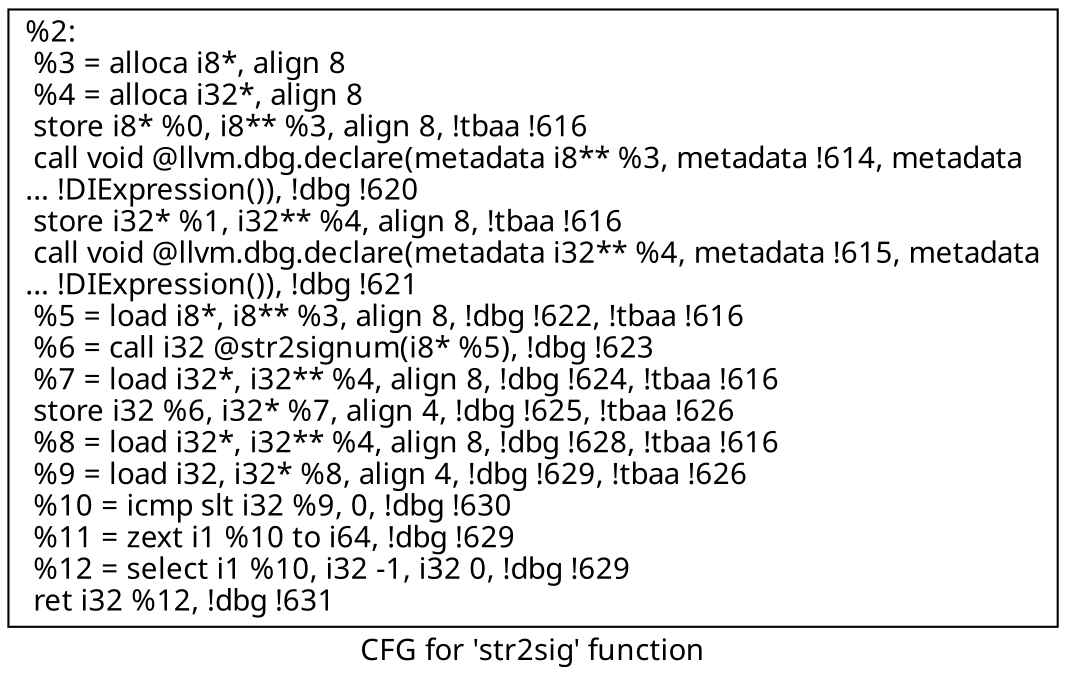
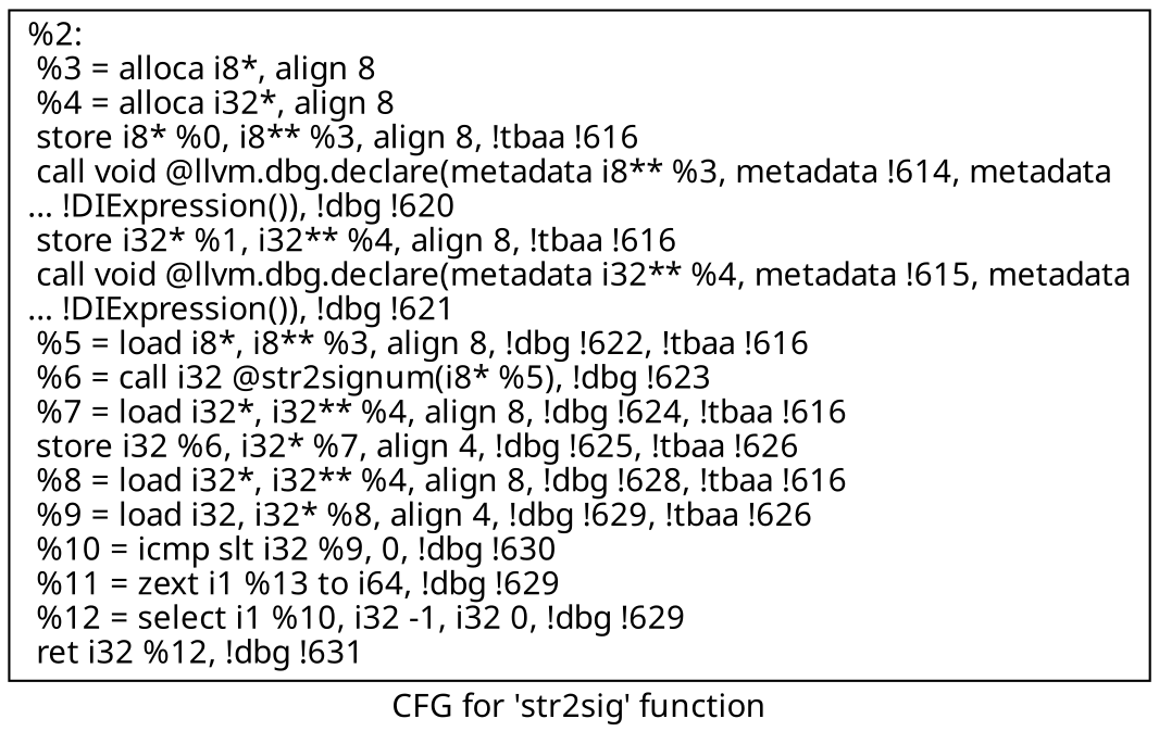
  digraph {
    label="CFG for 'str2sig' function"
    fontname="Noto Sans"
-   n1 [label="{%2:\l  %3 = alloca i8*, align 8\l  %4 = alloca i32*, align 8\l  store i8* %0, i8** %3, align 8, !tbaa !616\l  call void @llvm.dbg.declare(metadata i8** %3, metadata !614, metadata\l... !DIExpression()), !dbg !620\l  store i32* %1, i32** %4, align 8, !tbaa !616\l  call void @llvm.dbg.declare(metadata i32** %4, metadata !615, metadata\l... !DIExpression()), !dbg !621\l  %5 = load i8*, i8** %3, align 8, !dbg !622, !tbaa !616\l  %6 = call i32 @str2signum(i8* %5), !dbg !623\l  %7 = load i32*, i32** %4, align 8, !dbg !624, !tbaa !616\l  store i32 %6, i32* %7, align 4, !dbg !625, !tbaa !626\l  %8 = load i32*, i32** %4, align 8, !dbg !628, !tbaa !616\l  %9 = load i32, i32* %8, align 4, !dbg !629, !tbaa !626\l  %10 = icmp slt i32 %9, 0, !dbg !630\l  %11 = zext i1 %10 to i64, !dbg !629\l  %12 = select i1 %10, i32 -1, i32 0, !dbg !629\l  ret i32 %12, !dbg !631\l}" shape=record fontname="Noto Sans"]
+   n1 [label="{%2:\l  %3 = alloca i8*, align 8\l  %4 = alloca i32*, align 8\l  store i8* %0, i8** %3, align 8, !tbaa !616\l  call void @llvm.dbg.declare(metadata i8** %3, metadata !614, metadata\l... !DIExpression()), !dbg !620\l  store i32* %1, i32** %4, align 8, !tbaa !616\l  call void @llvm.dbg.declare(metadata i32** %4, metadata !615, metadata\l... !DIExpression()), !dbg !621\l  %5 = load i8*, i8** %3, align 8, !dbg !622, !tbaa !616\l  %6 = call i32 @str2signum(i8* %5), !dbg !623\l  %7 = load i32*, i32** %4, align 8, !dbg !624, !tbaa !616\l  store i32 %6, i32* %7, align 4, !dbg !625, !tbaa !626\l  %8 = load i32*, i32** %4, align 8, !dbg !628, !tbaa !616\l  %9 = load i32, i32* %8, align 4, !dbg !629, !tbaa !626\l  %10 = icmp slt i32 %9, 0, !dbg !630\l  %11 = zext i1 %13 to i64, !dbg !629\l  %12 = select i1 %10, i32 -1, i32 0, !dbg !629\l  ret i32 %12, !dbg !631\l}" shape=record fontname="Noto Sans"]
  }
